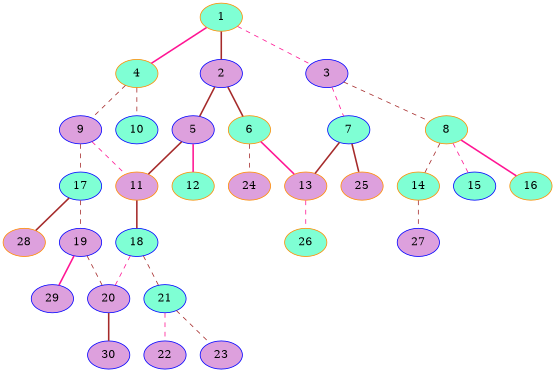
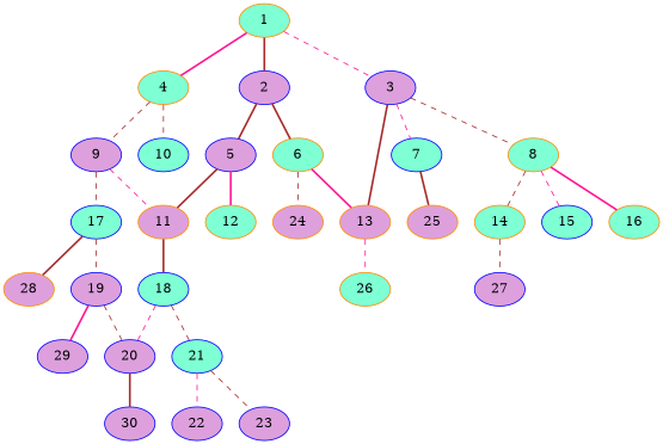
  graph {
    node [chem=C color=blue fillcolor=plum style=filled]
    edge [color=brown style=dashed valence=1]
    1 [color=darkorange fillcolor=aquamarine]
    2
    3
    4 [color=darkorange fillcolor=aquamarine]
    5
    6 [color=darkorange fillcolor=aquamarine]
    7 [fillcolor=aquamarine]
    8 [chem=S color=darkorange fillcolor=aquamarine]
    9
    10 [chem=O fillcolor=aquamarine]
    11 [color=darkorange]
    12 [chem=O color=darkorange fillcolor=aquamarine]
    13 [color=darkorange]
    24 [chem=H color=darkorange]
    25 [chem=H color=darkorange]
    14 [chem=O color=darkorange fillcolor=aquamarine]
    15 [chem=O fillcolor=aquamarine]
    16 [chem=O color=darkorange fillcolor=aquamarine]
    17 [fillcolor=aquamarine]
    18 [fillcolor=aquamarine]
    26 [chem=H color=darkorange fillcolor=aquamarine]
    27 [chem=H]
    19
    28 [chem=H color=darkorange]
    20
    21 [chem=N fillcolor=aquamarine]
    29 [chem=H]
    30 [chem=H]
    22 [chem=O]
    23 [chem=O]
    1 -- 2 [style=bold]
    1 -- 3 [color=deeppink valence=2]
    1 -- 4 [color=deeppink style=bold]
    2 -- 5 [style=bold]
    2 -- 6 [style=bold valence=2]
    3 -- 7 [color=deeppink]
    3 -- 8
    4 -- 9
    4 -- 10 [valence=2]
    5 -- 11 [style=bold]
    5 -- 12 [color=deeppink style=bold valence=2]
    6 -- 13 [color=deeppink style=bold]
    6 -- 24
-   7 -- 13 [style=bold valence=2]
+   3 -- 13 [style=bold valence=2]
    7 -- 25 [style=bold]
    8 -- 14
    8 -- 15 [color=deeppink valence=2]
    8 -- 16 [color=deeppink style=bold valence=2]
    9 -- 11 [color=deeppink valence=2]
    9 -- 17
    11 -- 18 [style=bold]
    13 -- 26 [color=deeppink]
    14 -- 27
    17 -- 19 [valence=2]
    17 -- 28 [style=bold]
    18 -- 20 [color=deeppink valence=2]
    18 -- 21
    19 -- 20
    19 -- 29 [color=deeppink style=bold]
    20 -- 30 [style=bold]
    21 -- 22 [color=deeppink valence=2]
    21 -- 23
  }
